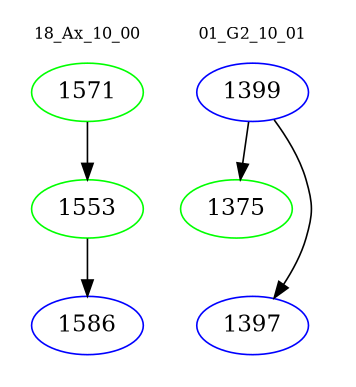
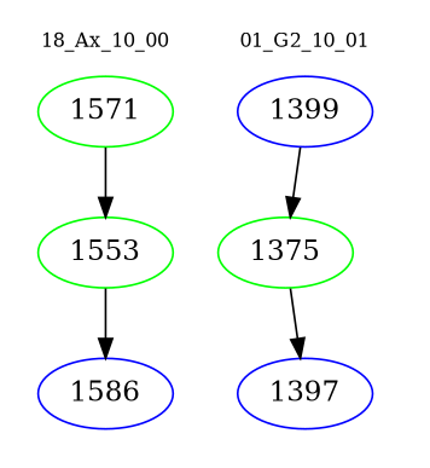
  digraph {
    node [color=green]
    edge [color=black]
    n1 [label=1571]
    n2 [label=1553]
    n3 [color=blue label=1586]
    n4 [color=blue label=1399]
    n5 [label=1375]
    n6 [color=blue label=1397]
    subgraph cluster_1 {
      color=white
      fontsize=10
      label="18_Ax_10_00"
      n1
      n2
      n3
    }
    subgraph cluster_2 {
      color=white
      fontsize=10
      label="01_G2_10_01"
      n4
      n5
      n6
    }
    n1 -> n2
    n2 -> n3
    n4 -> n5
-   n4 -> n6
+   n5 -> n6
  }
